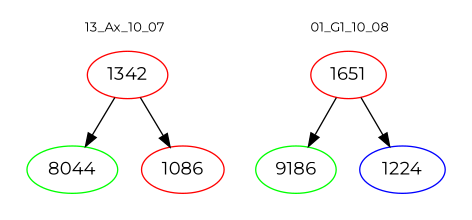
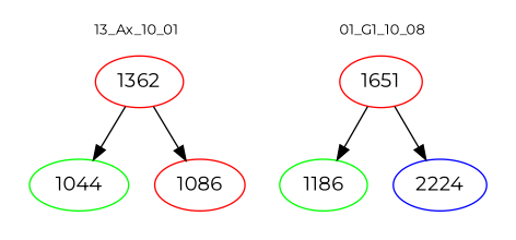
  digraph {
    fontname=Montserrat
    node [color=red fontname=Montserrat]
    edge [color=black fontname=Montserrat]
-   n1 [label=1342]
-   n2 [color=green label=8044]
+   n1 [label=1362]
+   n2 [color=green label=1044]
    n3 [label=1086]
    n4 [label=1651]
-   n5 [color=green label=9186]
-   n6 [color=blue label=1224]
+   n5 [color=green label=1186]
+   n6 [color=blue label=2224]
    subgraph cluster_1 {
      color=white
      fontsize=10
-     label="13_Ax_10_07"
+     label="13_Ax_10_01"
      n1
      n2
      n3
    }
    subgraph cluster_2 {
      color=white
      fontsize=10
      label="01_G1_10_08"
      n4
      n5
      n6
    }
    n1 -> n2
    n1 -> n3
    n4 -> n5
    n4 -> n6
  }
